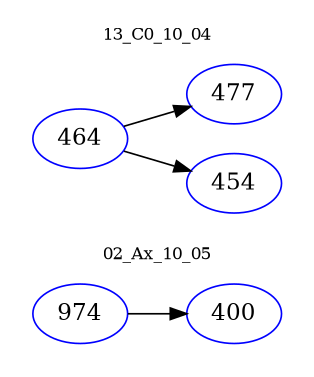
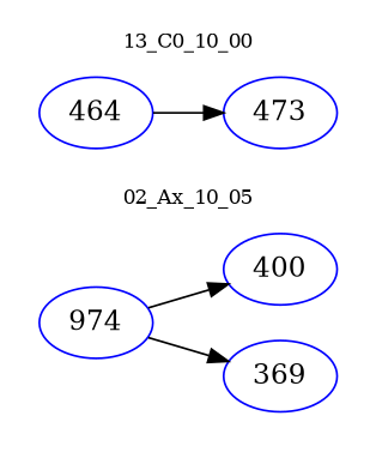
  digraph {
    rankdir=LR
    node [color=blue]
    edge [color=black]
    n1 [label=974]
+   n2 [label=369]
    n3 [label=400]
    n4 [label=464]
-   n5 [label=454]
-   n6 [label=477]
+   n6 [label=473]
    subgraph cluster_1 {
      color=white
      fontsize=10
      label="02_Ax_10_05"
      n1
+     n2
      n3
    }
    subgraph cluster_2 {
      color=white
      fontsize=10
-     label="13_C0_10_04"
+     label="13_C0_10_00"
      n4
-     n5
      n6
    }
+   n1 -> n2
    n1 -> n3
-   n4 -> n5
    n4 -> n6
  }
